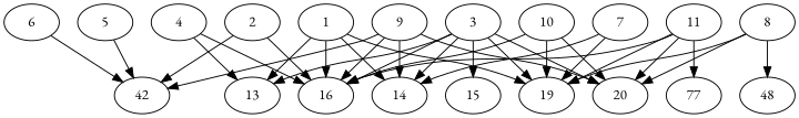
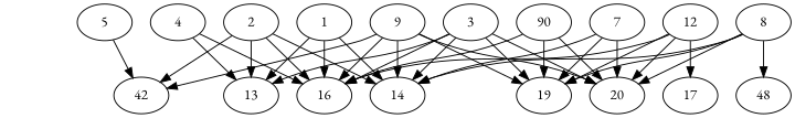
  digraph {
    fontname="EB Garamond"
    node [alpha=0.18 fontname="EB Garamond"]
    edge [fontname="EB Garamond"]
    1 [alpha=0.05 expect_size=10787840]
    13 [alpha=0.13 expect_size=34570240]
    14 [alpha=0.01 expect_size=30476288]
    16 [alpha=0.19 expect_size=39535616]
    2 [alpha=0.11 expect_size=5254144]
    n6 [alpha=0.13 expect_size=9335808 label=42]
    3 [expect_size=32473088]
-   15 [alpha=0.05 expect_size=32057344]
    19 [alpha=0.03 expect_size=23822336]
    20 [alpha=0.03 expect_size=34075648]
    4 [alpha=0.01 expect_size=32450560]
    5 [alpha=0.03 expect_size=48709632]
-   6 [alpha=0.10 expect_size=28522496]
    7 [alpha=0.17 expect_size=48957440]
    8 [alpha=0.07 expect_size=27424768]
    n16 [expect_size=7742464 label=48]
    9 [alpha=0.04 expect_size=26288128]
-   10 [expect_size=5591040]
-   11 [expect_size=44791808]
-   17 [alpha=0.14 expect_size=15264768 label=77]
+   10 [expect_size=5591040 label=90]
+   11 [expect_size=44791808 label=12]
+   17 [alpha=0.14 expect_size=15264768]
    1 -> 13
    1 -> 14
    1 -> 16
+   2 -> 13
+   2 -> 14
    2 -> 16
    2 -> n6
    3 -> 13
    3 -> 14
    3 -> 16
-   3 -> 15
    3 -> 19
    3 -> 20
    4 -> 13
    4 -> 16
    5 -> n6
-   6 -> n6
    7 -> 14
    7 -> 19
+   7 -> 20
+   8 -> 14
    8 -> 19
    8 -> 20
    8 -> n16
    9 -> 14
    9 -> 16
    9 -> n6
-   1 -> 19
+   9 -> 19
    9 -> 20
    10 -> 16
    10 -> 19
    10 -> 20
    11 -> 16
    11 -> 19
    11 -> 20
    11 -> 17
  }
